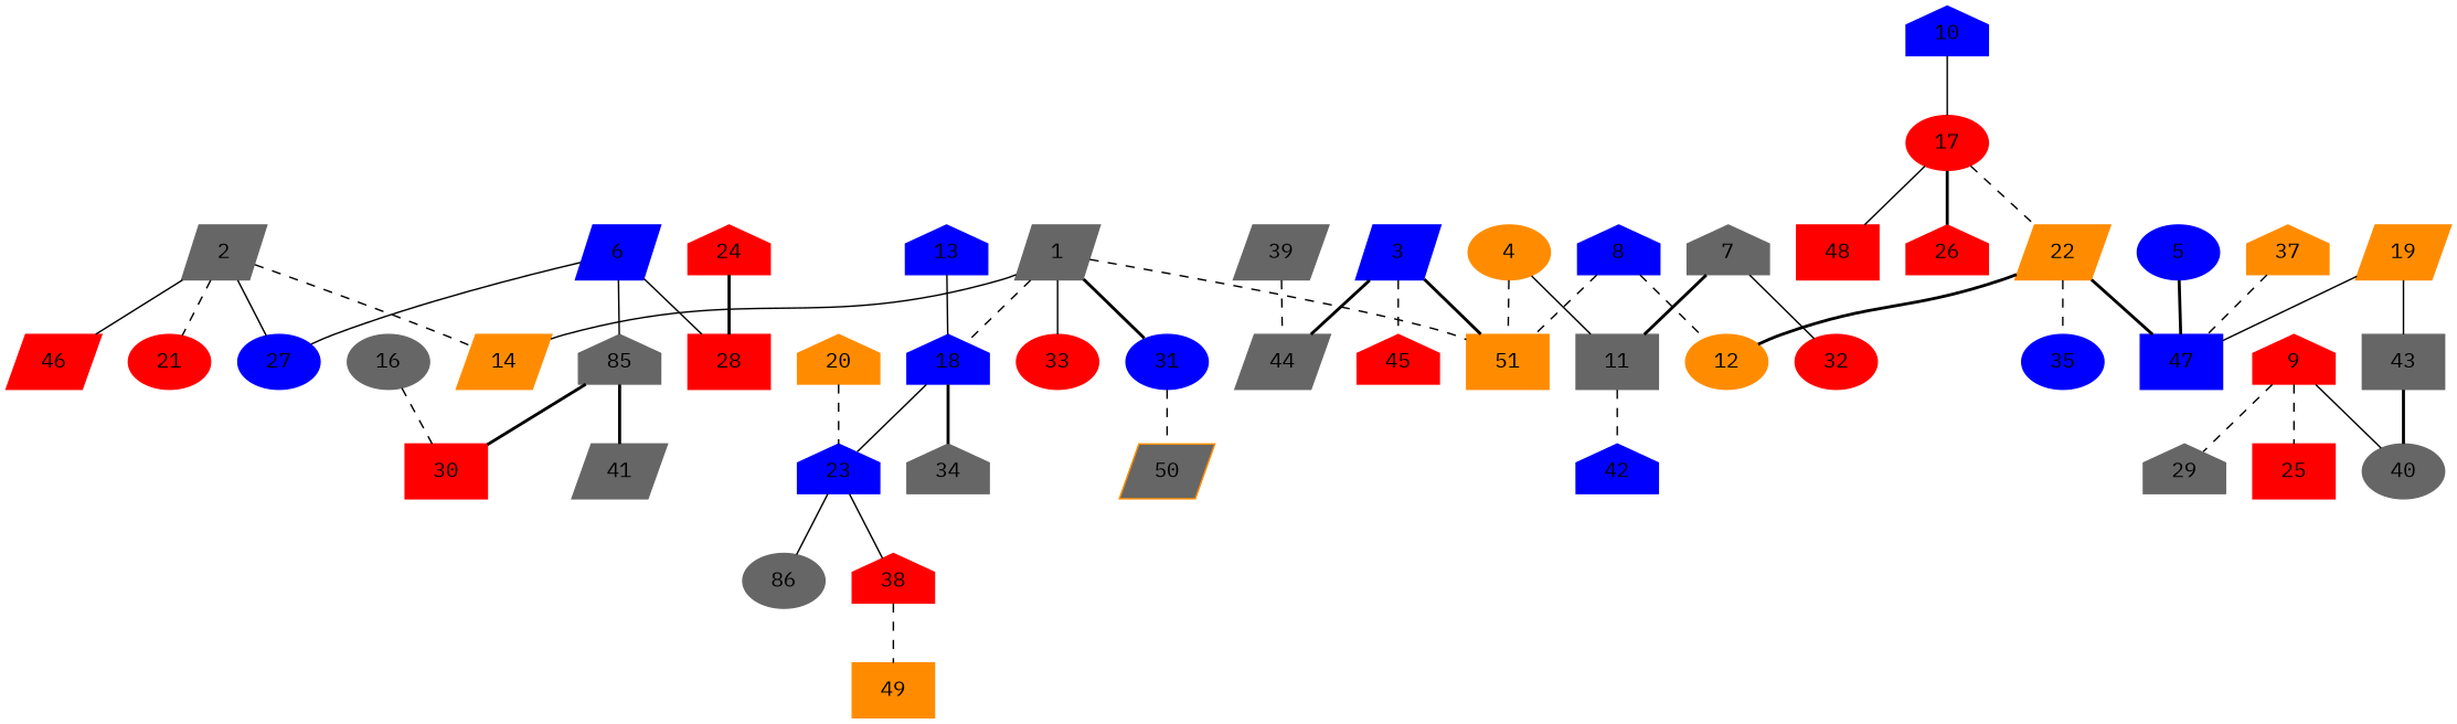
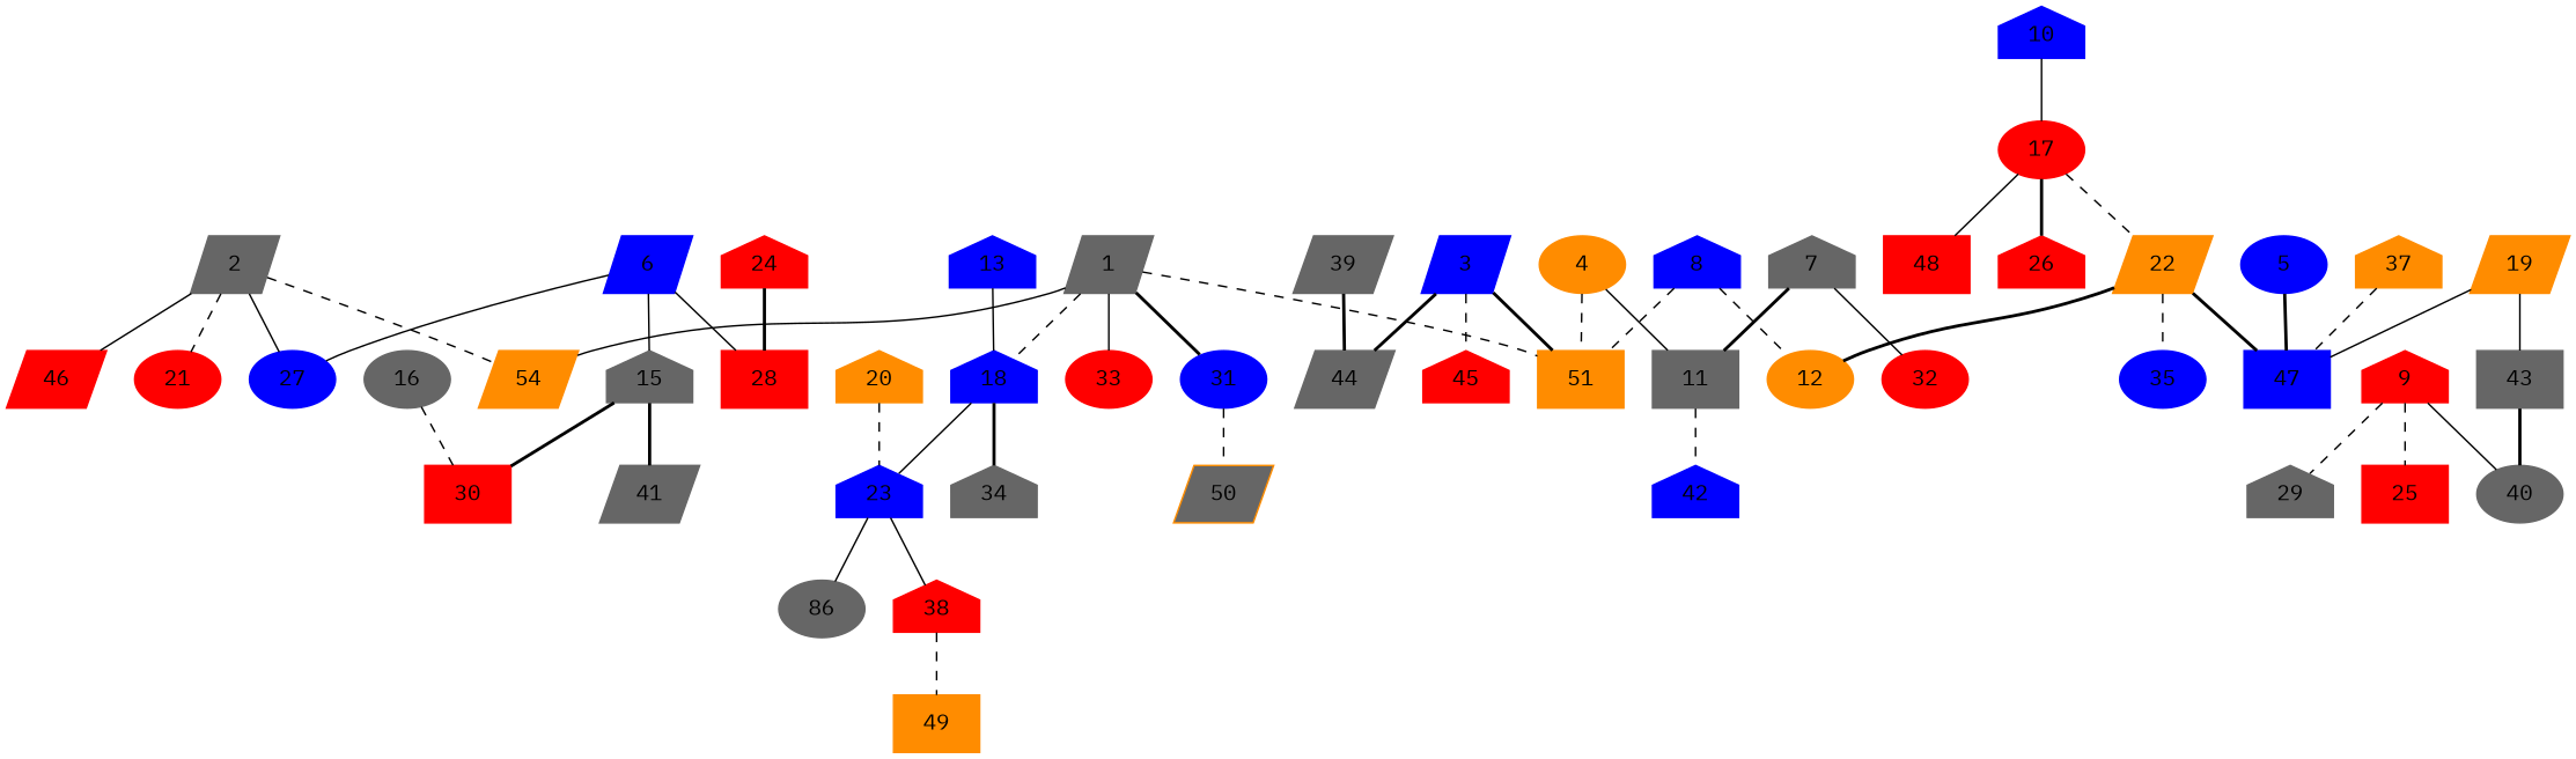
  graph {
    fontname="IBM Plex Mono"
    node [color=gray40 fontname="IBM Plex Mono" shape=house style=filled]
    edge [fontname="IBM Plex Mono" style=dashed weight=1.0]
    1 [shape=parallelogram]
-   14 [color=darkorange shape=parallelogram]
+   14 [color=darkorange shape=parallelogram label=54]
    18 [color=blue]
    31 [color=blue shape=ellipse]
    33 [color=red shape=ellipse]
    51 [color=darkorange shape=box]
    23 [color=blue]
    34
    50 [color=darkorange fillcolor=gray40 shape=parallelogram]
    2 [shape=parallelogram]
    21 [color=red shape=ellipse]
    27 [color=blue shape=ellipse]
    46 [color=red shape=parallelogram]
    3 [color=blue shape=parallelogram]
    44 [shape=parallelogram]
    45 [color=red]
    4 [color=darkorange shape=ellipse]
    11 [shape=box]
    42 [color=blue]
    5 [color=blue shape=ellipse]
    47 [color=blue shape=box]
    6 [color=blue shape=parallelogram]
-   15 [label=85]
+   15
    28 [color=red shape=box]
    30 [color=red shape=box]
    41 [shape=parallelogram]
    7
    32 [color=red shape=ellipse]
    8 [color=blue]
    12 [color=darkorange shape=ellipse]
    9 [color=red]
    25 [color=red shape=box]
    29
    40 [shape=ellipse]
    10 [color=blue]
    17 [color=red shape=ellipse]
    22 [color=darkorange shape=parallelogram]
    26 [color=red]
    48 [color=red shape=box]
    13 [color=blue]
    16 [shape=ellipse]
    35 [color=blue shape=ellipse]
    n43 [label=86 shape=ellipse]
    38 [color=red]
    19 [color=darkorange shape=parallelogram]
    43 [shape=box]
    20 [color=darkorange]
    49 [color=darkorange shape=box]
    24 [color=red]
    37 [color=darkorange]
    39 [shape=parallelogram]
    1 -- 14 [style=solid]
    1 -- 18
    1 -- 31 [style=bold]
    1 -- 33 [style=solid]
    1 -- 51
    18 -- 23 [style=solid]
    18 -- 34 [style=bold]
    31 -- 50
    23 -- n43 [style=solid]
    23 -- 38 [style=solid]
    2 -- 14
    2 -- 21
    2 -- 27 [style=solid]
    2 -- 46 [style=solid]
    3 -- 51 [style=bold]
    3 -- 44 [style=bold]
    3 -- 45
    4 -- 51
    4 -- 11 [style=solid]
    11 -- 42
    5 -- 47 [style=bold]
    6 -- 27 [style=solid]
    6 -- 15 [style=solid]
    6 -- 28 [style=solid]
    15 -- 30 [style=bold]
    15 -- 41 [style=bold]
    7 -- 11 [style=bold]
    7 -- 32 [style=solid]
    8 -- 51
    8 -- 12
    9 -- 25
    9 -- 29
    9 -- 40 [style=solid]
    10 -- 17 [style=solid]
    17 -- 22
    17 -- 26 [style=bold]
    17 -- 48 [style=solid]
    22 -- 47 [style=bold]
    22 -- 12 [style=bold]
    22 -- 35
    13 -- 18 [style=solid]
    16 -- 30
    38 -- 49
    19 -- 47 [style=solid]
    19 -- 43 [style=solid]
    43 -- 40 [style=bold]
    20 -- 23
    24 -- 28 [style=bold]
    37 -- 47
-   39 -- 44
+   39 -- 44 [style=bold]
  }
